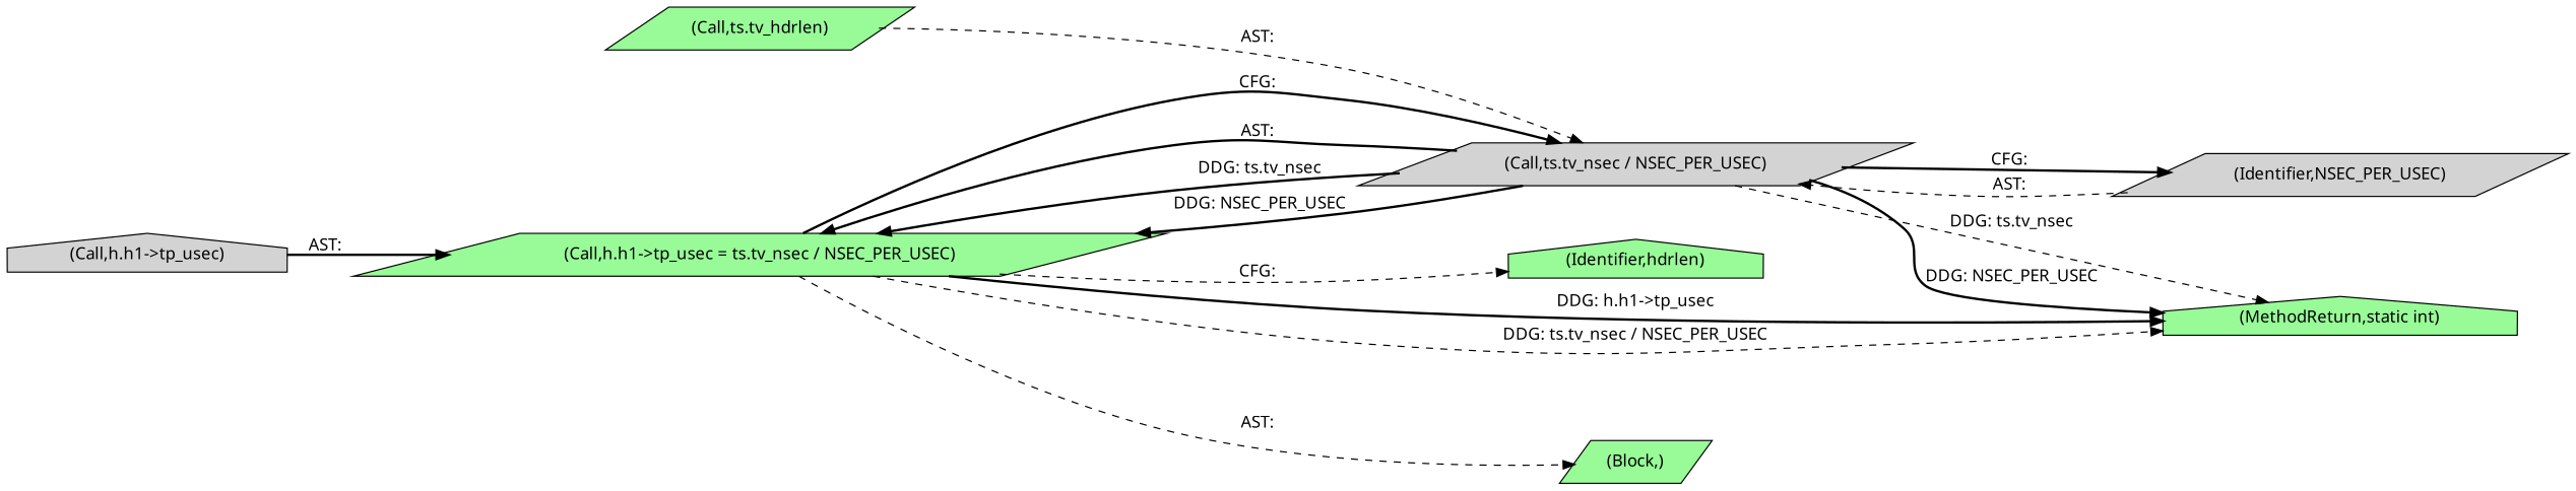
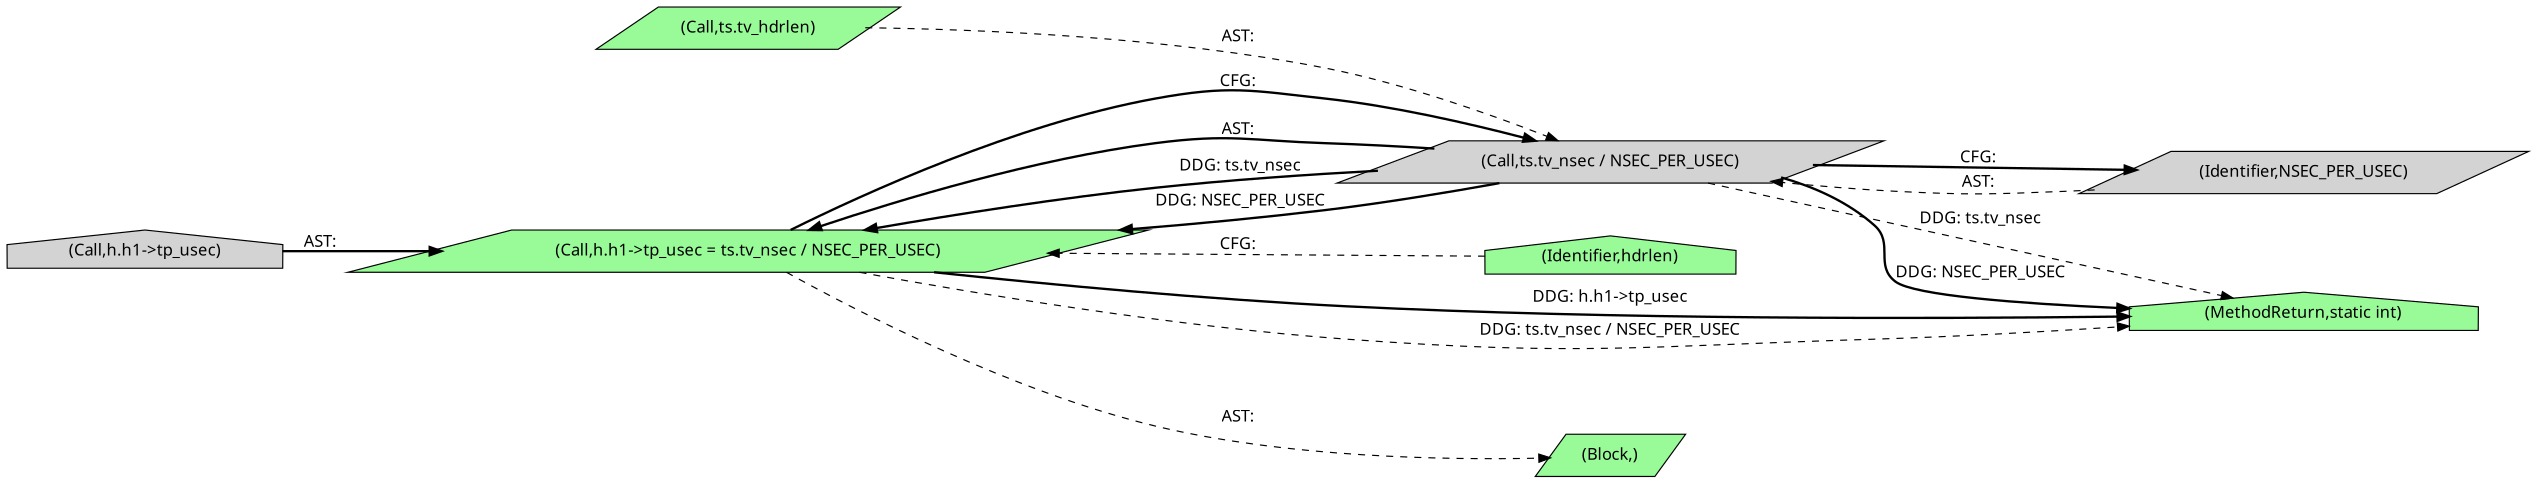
  digraph {
    fontname="Noto Sans"
    rankdir=LR
    node [fillcolor=palegreen fontname="Noto Sans" shape=parallelogram style=filled]
    edge [fontname="Noto Sans" style=bold]
    n1 [label="(Call,h.h1->tp_usec = ts.tv_nsec / NSEC_PER_USEC)"]
    n2 [fillcolor=lightgrey label="(Call,ts.tv_nsec / NSEC_PER_USEC)"]
    n3 [label="(MethodReturn,static int)" shape=house]
    n4 [label="(Block,)"]
    n5 [fillcolor=lightgrey label="(Identifier,NSEC_PER_USEC)"]
    n6 [label="(Identifier,hdrlen)" shape=house]
    n7 [label="(Call,ts.tv_hdrlen)"]
    n8 [fillcolor=lightgrey label="(Call,h.h1->tp_usec)" shape=house]
    n1 -> n2 [label="CFG: "]
    n1 -> n3 [label="DDG: h.h1->tp_usec"]
    n1 -> n3 [label="DDG: ts.tv_nsec / NSEC_PER_USEC" style=dashed]
    n1 -> n4 [label="AST: " style=dashed]
    n2 -> n1 [label="AST: "]
    n2 -> n1 [label="DDG: ts.tv_nsec"]
    n2 -> n1 [label="DDG: NSEC_PER_USEC"]
    n2 -> n3 [label="DDG: ts.tv_nsec" style=dashed]
    n2 -> n3 [label="DDG: NSEC_PER_USEC"]
    n2 -> n5 [label="CFG: "]
    n5 -> n2 [label="AST: " style=dashed]
-   n1 -> n6 [label="CFG: " style=dashed]
+   n6 -> n1 [label="CFG: " style=dashed]
    n7 -> n2 [label="AST: " style=dashed]
    n8 -> n1 [label="AST: "]
  }
